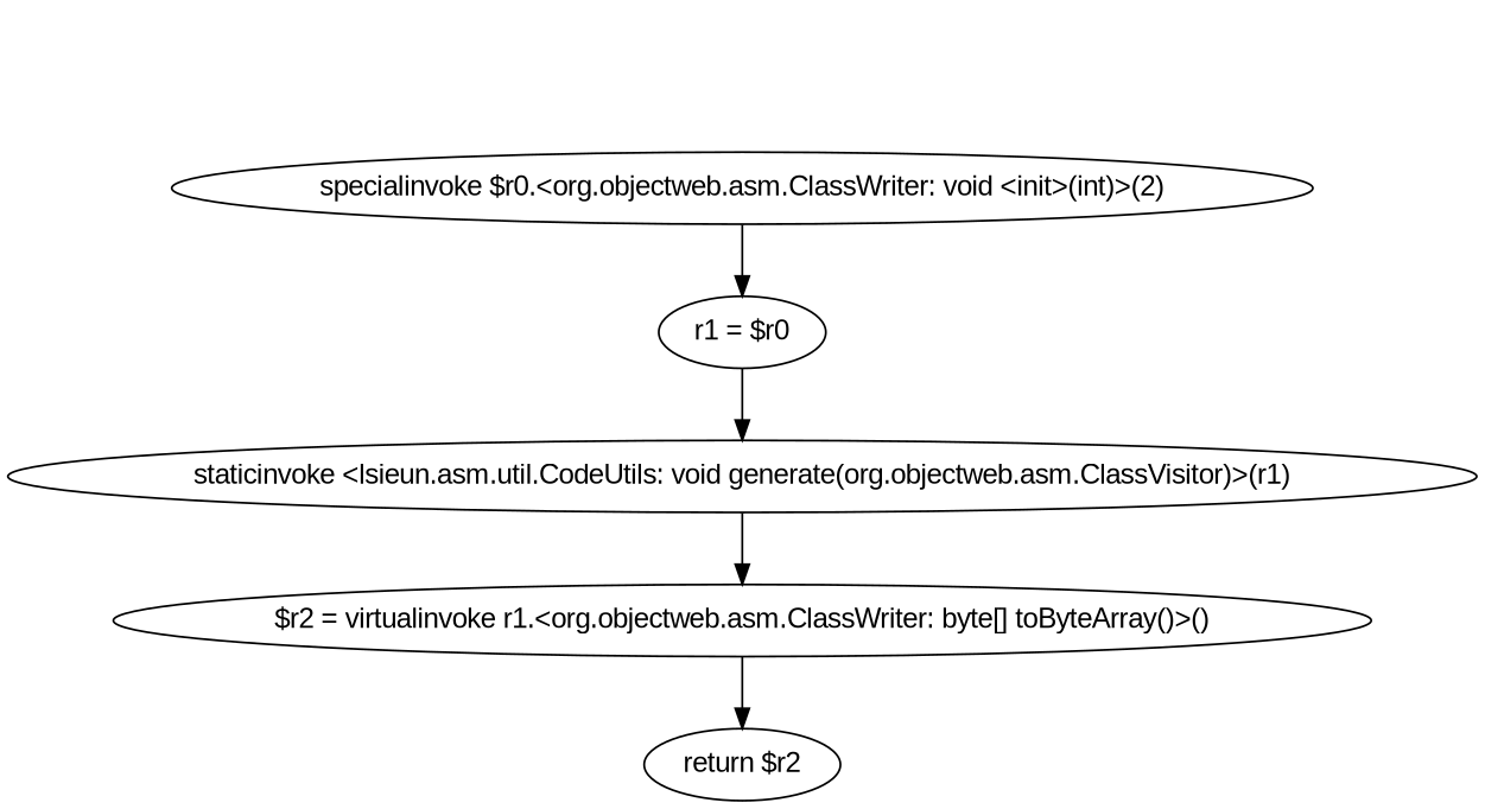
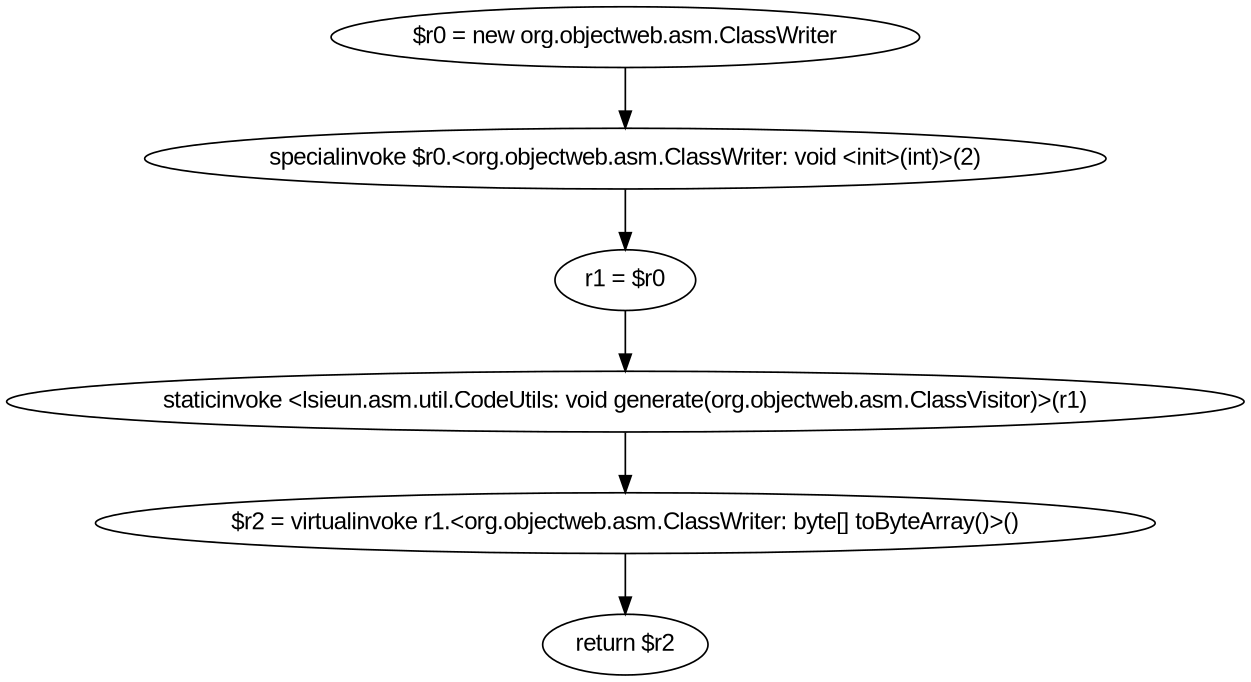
  digraph {
    fontname="Liberation Sans"
    node [fontname="Liberation Sans"]
    edge [fontname="Liberation Sans"]
+   "$r0 = new org.objectweb.asm.ClassWriter"
    "specialinvoke $r0.<org.objectweb.asm.ClassWriter: void <init>(int)>(2)"
    "r1 = $r0"
    "staticinvoke <lsieun.asm.util.CodeUtils: void generate(org.objectweb.asm.ClassVisitor)>(r1)"
    "$r2 = virtualinvoke r1.<org.objectweb.asm.ClassWriter: byte[] toByteArray()>()"
    "return $r2"
+   "$r0 = new org.objectweb.asm.ClassWriter" -> "specialinvoke $r0.<org.objectweb.asm.ClassWriter: void <init>(int)>(2)"
    "specialinvoke $r0.<org.objectweb.asm.ClassWriter: void <init>(int)>(2)" -> "r1 = $r0"
    "r1 = $r0" -> "staticinvoke <lsieun.asm.util.CodeUtils: void generate(org.objectweb.asm.ClassVisitor)>(r1)"
    "staticinvoke <lsieun.asm.util.CodeUtils: void generate(org.objectweb.asm.ClassVisitor)>(r1)" -> "$r2 = virtualinvoke r1.<org.objectweb.asm.ClassWriter: byte[] toByteArray()>()"
    "$r2 = virtualinvoke r1.<org.objectweb.asm.ClassWriter: byte[] toByteArray()>()" -> "return $r2"
  }
